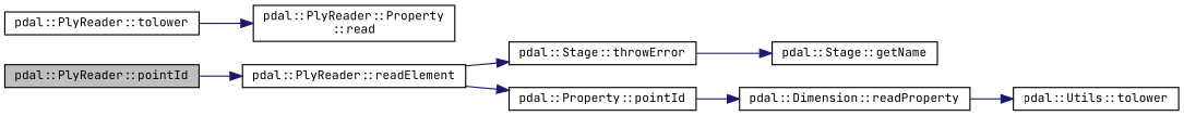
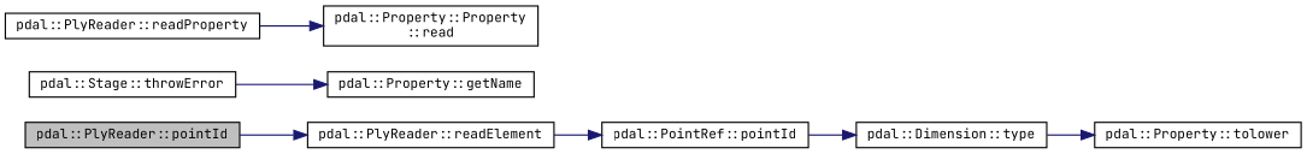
  digraph {
    fontname="JetBrains Mono"
    rankdir=LR
    node [color=black fillcolor=white fontname="JetBrains Mono" fontsize=10 shape=record style=filled]
    edge [color=midnightblue fontname="JetBrains Mono" fontsize=10 labelfontname=Helvetica labelfontsize=10 style=solid]
    n1 [fillcolor=grey75 fontcolor=black height=0.2 label="pdal::PlyReader::pointId" width=0.4]
    n2 [height=0.2 label="pdal::PlyReader::readElement" width=0.4]
    n3 [height=0.2 label="pdal::Stage::throwError" width=0.4]
-   n4 [height=0.2 label="pdal::Property::pointId" width=0.4]
-   n5 [height=0.2 label="pdal::PlyReader::tolower" width=0.4]
-   n6 [height=0.2 label="pdal::PlyReader::Property\l::read" width=0.4]
-   n7 [height=0.2 label="pdal::Stage::getName" width=0.4]
-   n8 [height=0.2 label="pdal::Dimension::readProperty" width=0.4]
-   n9 [height=0.2 label="pdal::Utils::tolower" width=0.4]
+   n4 [height=0.2 label="pdal::PointRef::pointId" width=0.4]
+   n5 [height=0.2 label="pdal::PlyReader::readProperty" width=0.4]
+   n6 [height=0.2 label="pdal::Property::Property\l::read" width=0.4]
+   n7 [height=0.2 label="pdal::Property::getName" width=0.4]
+   n8 [height=0.2 label="pdal::Dimension::type" width=0.4]
+   n9 [height=0.2 label="pdal::Property::tolower" width=0.4]
    n1 -> n2
-   n2 -> n3
    n2 -> n4
    n3 -> n7
    n4 -> n8
    n5 -> n6
    n8 -> n9
  }
